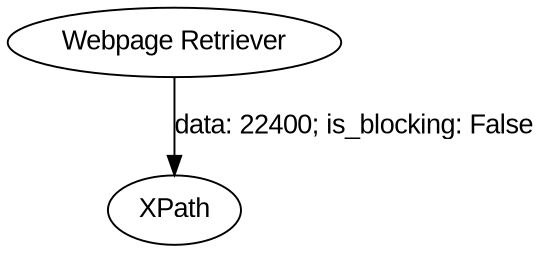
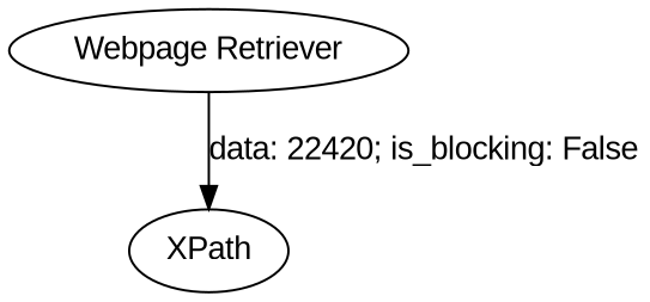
  digraph {
    rankdir=TB
    fontname="Liberation Sans"
    node [fontname="Liberation Sans"]
    n1 [label="Webpage Retriever"]
    n2 [label=XPath]
-   n1 -> n2 [label="data: 22400; is_blocking: False" fontname="Liberation Sans"]
+   n1 -> n2 [label="data: 22420; is_blocking: False" fontname="Liberation Sans"]
  }
